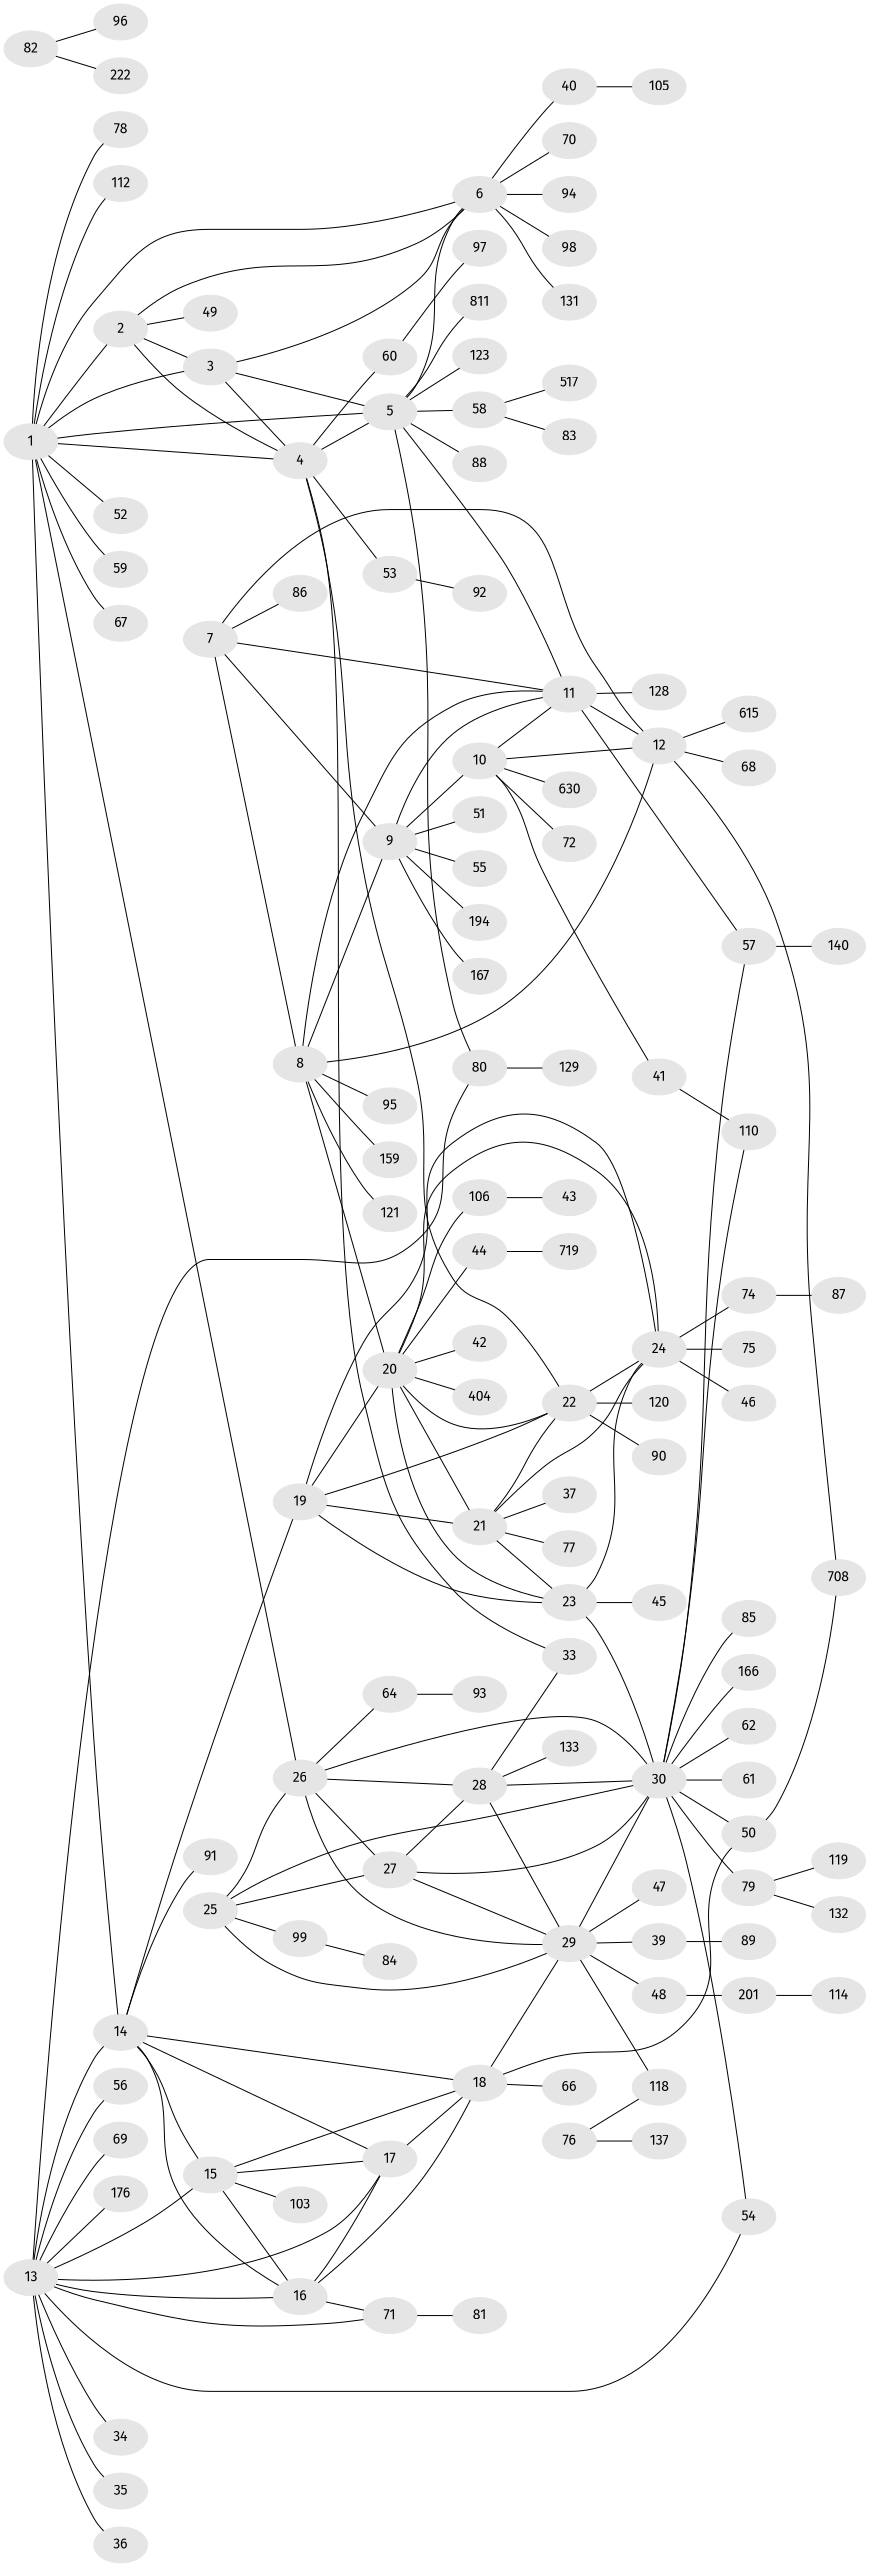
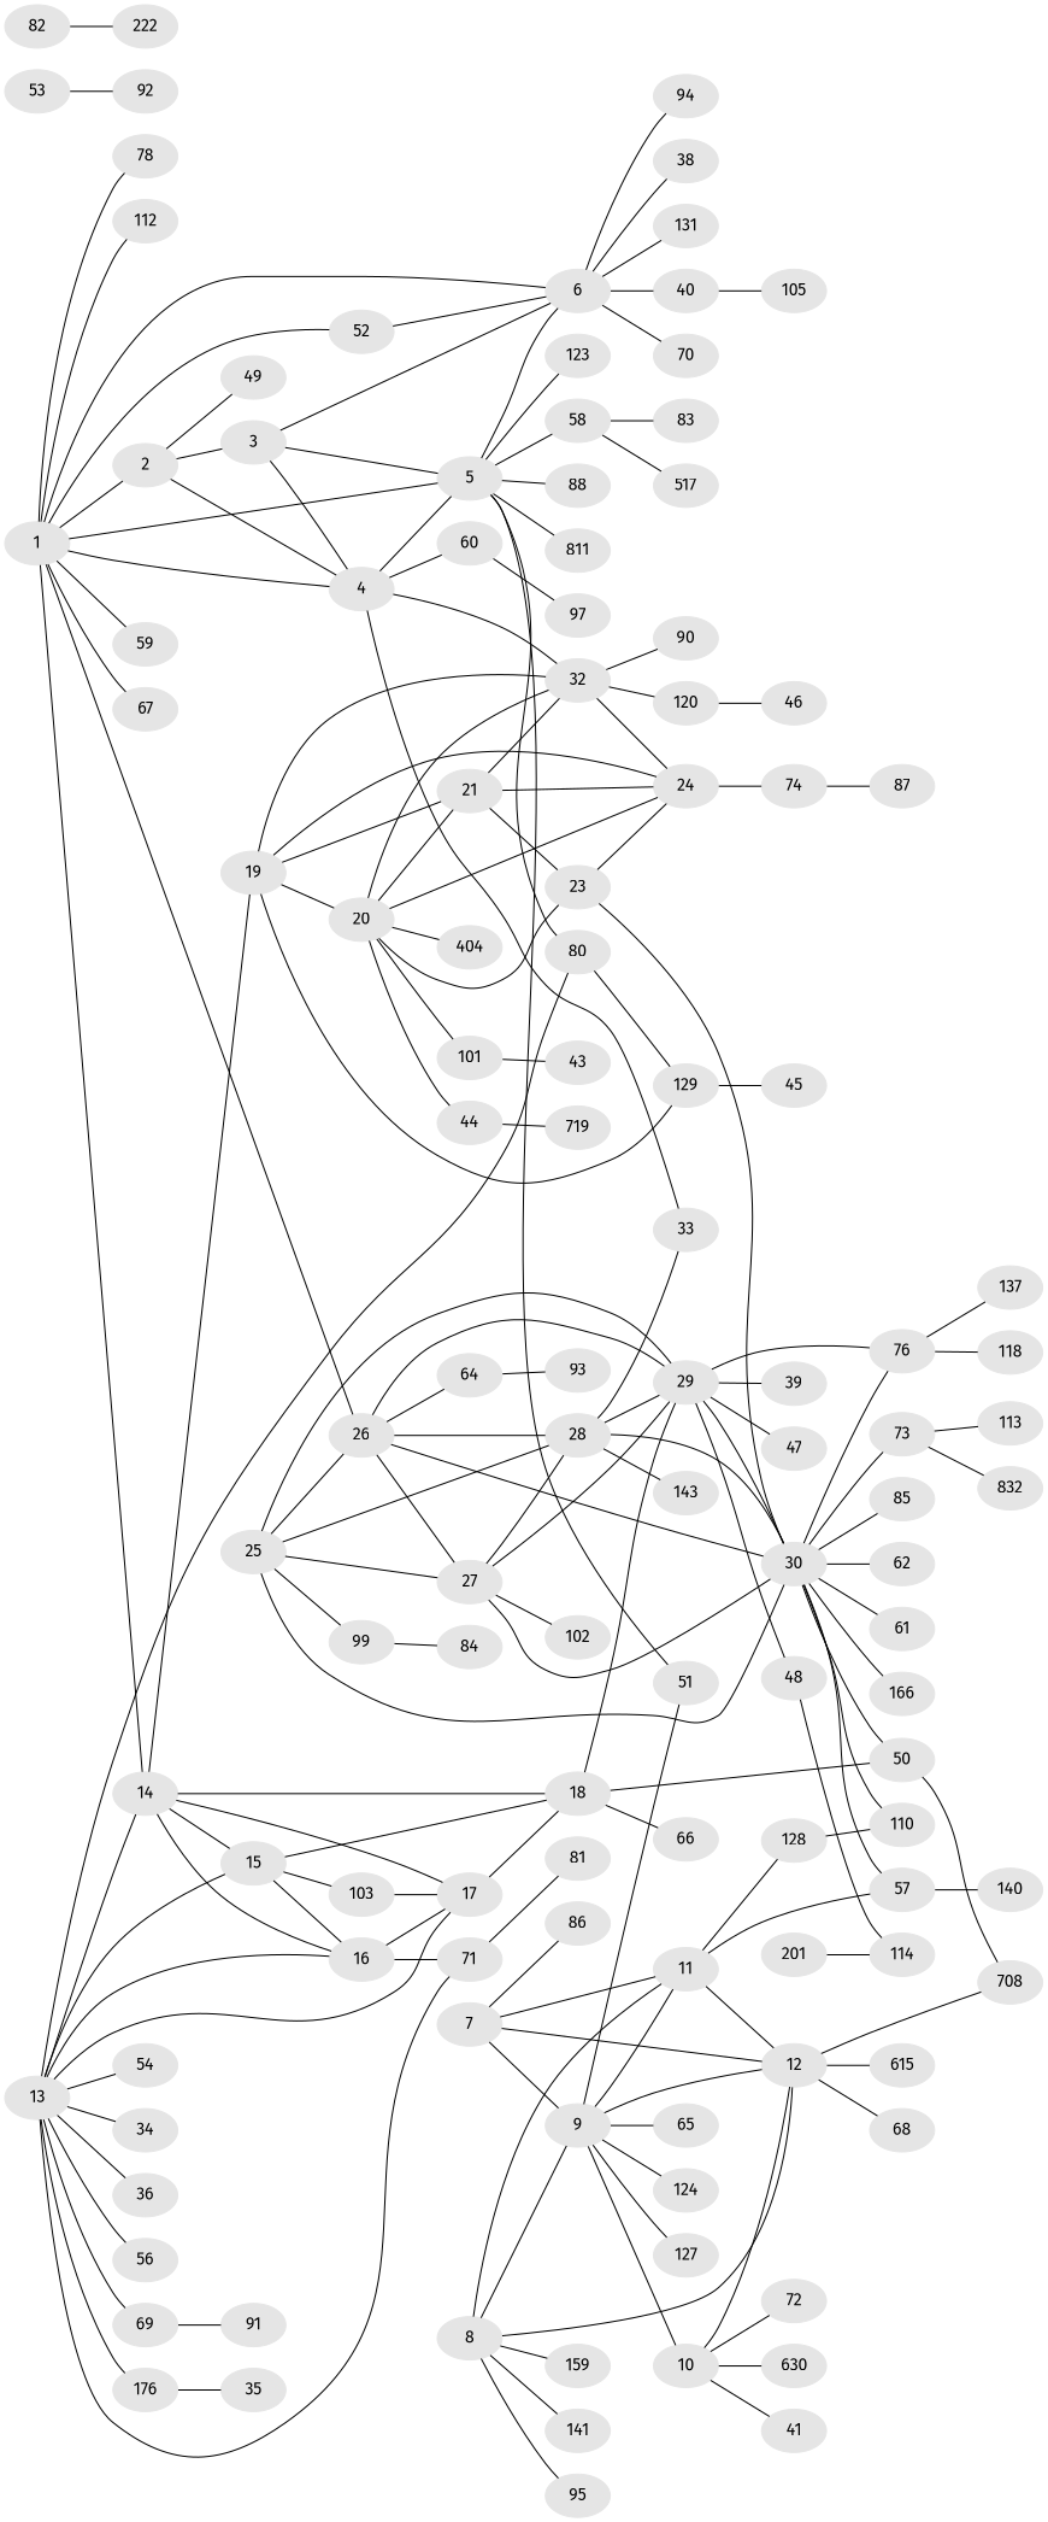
  graph {
    fontname="Fira Sans"
    rankdir=LR
    node [color=gray90 fontname="Fira Sans" style=filled]
    edge [fontname="Fira Sans"]
    1
    2
    3
    4
    5
    6
    14
    26
    52
    59
    67
    78
    112
    49
-   22
+   22 [label=32]
    33
    53
    60
    11
    58
    80
    88
    n23 [label=811]
    123
    40
    70
    94
-   98
+   98 [label=38]
    131
    15
    16
    17
    18
    19
    91
    30
    29
    27
    28
    64
    24
    90
    120
    92
    97
    12
    57
    128
    83
    n50 [label=517]
    129
    105
    7
    8
    9
    86
    20
    95
    n59 [label=159]
-   121
+   121 [label=141]
    10
    51
-   55
-   124 [label=194]
-   127 [label=167]
+   55 [label=65]
+   124
+   127
    41
    72
    n68 [label=630]
    68
    n70 [label=708]
    n71 [label=615]
    62
    54
    50
    61
-   73 [label=79]
+   73
    85
    110
    n79 [label=166]
    21
    23
-   42
    44
    n84 [label=404]
-   106
+   106 [label=101]
    n86 [label=140]
    82
-   96
    n89 [label=222]
    13
    34
    35
    36
    56
    69
    n96 [label=176]
    71
    103
    66
    81
    39
    47
    48
    76
-   37
-   77
    45
    46
    74
-   75
    n111 [label=719]
    43
    87
    25
    99
-   133
+   102
+   133 [label=143]
    84
    93
-   89
    n121 [label=201]
    n122 [label=137]
    118
-   113 [label=119]
-   132
+   113
+   132 [label=832]
    114
    1 -- 2
-   1 -- 3
    1 -- 4
    1 -- 5
    1 -- 6
    1 -- 14
    1 -- 26
    1 -- 52
    1 -- 59
    1 -- 67
    1 -- 78
    1 -- 112
    2 -- 3
    2 -- 4
-   2 -- 6
+   52 -- 6
    2 -- 49
    3 -- 4
    3 -- 5
    3 -- 6
    4 -- 5
    4 -- 22
    4 -- 33
-   4 -- 53
    4 -- 60
    5 -- 6
-   5 -- 11
+   5 -- 51
    5 -- 58
    5 -- 80
    5 -- 88
    5 -- n23
    5 -- 123
    6 -- 40
    6 -- 70
    6 -- 94
    6 -- 98
    6 -- 131
    14 -- 15
    14 -- 16
    14 -- 17
    14 -- 18
    14 -- 19
-   14 -- 91
+   69 -- 91
    26 -- 30
    26 -- 29
    26 -- 27
    26 -- 28
    26 -- 64
    22 -- 24
    22 -- 90
    22 -- 120
    53 -- 92
    60 -- 97
    11 -- 12
    11 -- 57
    11 -- 128
    58 -- 83
    58 -- n50
    80 -- 129
    40 -- 105
    15 -- 16
-   15 -- 17
+   103 -- 17
    15 -- 18
    15 -- 103
    16 -- 17
-   16 -- 18
    16 -- 71
    17 -- 18
    18 -- 29
    18 -- 50
    18 -- 66
    19 -- 22
    19 -- 24
    19 -- 20
    19 -- 21
-   19 -- 23
+   19 -- 129
    30 -- 57
    30 -- 62
-   30 -- 54
+   30 -- 76
    30 -- 50
    30 -- 61
    30 -- 73
    30 -- 85
    30 -- 110
    30 -- n79
    29 -- 30
    29 -- 39
    29 -- 47
    29 -- 48
-   29 -- 118
+   29 -- 76
    27 -- 30
    27 -- 29
    27 -- 28
+   27 -- 102
    28 -- 33
    28 -- 30
    28 -- 29
    28 -- 133
    64 -- 93
-   24 -- 46
+   120 -- 46
    24 -- 74
-   24 -- 75
    12 -- 68
    12 -- n70
    12 -- n71
    57 -- n86
    7 -- 11
    7 -- 12
-   7 -- 8
    7 -- 9
    7 -- 86
    8 -- 11
    8 -- 12
    8 -- 9
-   8 -- 20
    8 -- 95
    8 -- n59
    8 -- 121
    9 -- 11
+   9 -- 12
    9 -- 10
    9 -- 51
    9 -- 55
    9 -- 124
    9 -- 127
    20 -- 22
    20 -- 24
    20 -- 21
    20 -- 23
-   20 -- 42
    20 -- 44
    20 -- n84
    20 -- 106
-   10 -- 11
    10 -- 12
    10 -- 41
    10 -- 72
    10 -- n68
-   41 -- 110
+   128 -- 110
    50 -- n70
    73 -- 113
    73 -- 132
    21 -- 22
    21 -- 24
    21 -- 23
-   21 -- 37
-   21 -- 77
    23 -- 30
    23 -- 24
-   23 -- 45
+   129 -- 45
    44 -- n111
    106 -- 43
-   82 -- 96
    82 -- n89
    13 -- 14
    13 -- 80
    13 -- 15
    13 -- 16
    13 -- 17
    13 -- 54
    13 -- 34
-   13 -- 35
+   n96 -- 35
    13 -- 36
    13 -- 56
    13 -- 69
    13 -- n96
    13 -- 71
    71 -- 81
-   39 -- 89
-   48 -- n121
+   48 -- 114
    76 -- n122
    76 -- 118
    74 -- 87
    25 -- 26
    25 -- 30
    25 -- 29
    25 -- 27
+   25 -- 28
    25 -- 99
    99 -- 84
    n121 -- 114
  }
